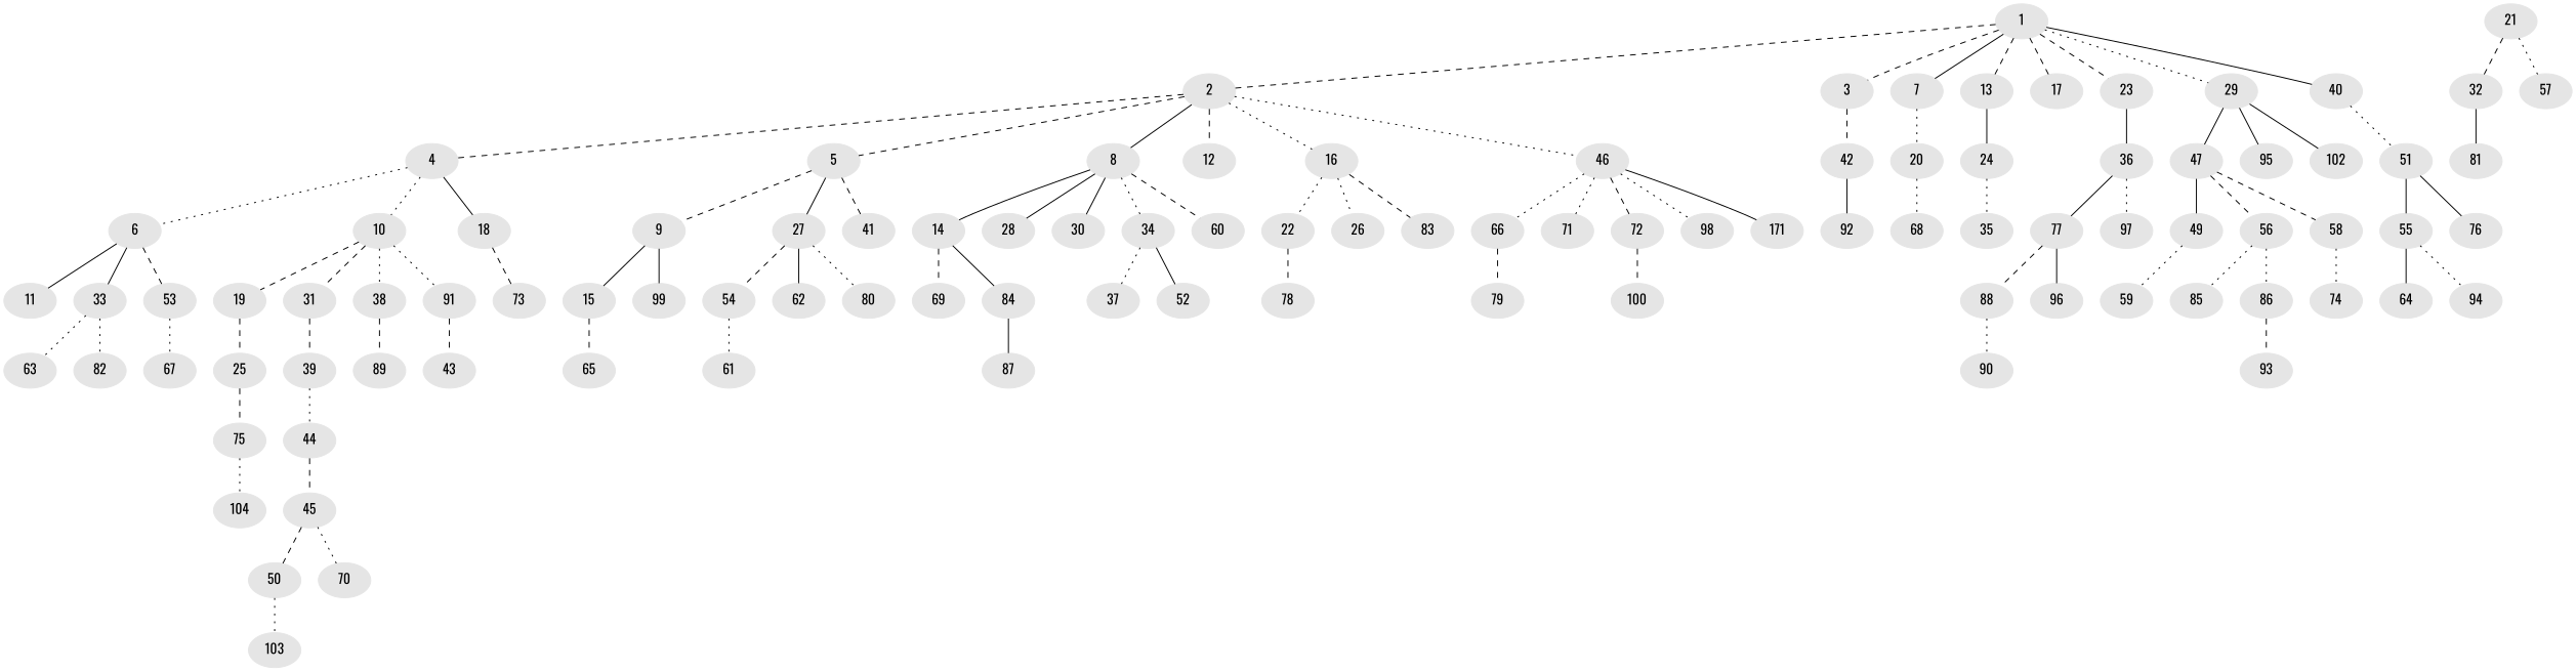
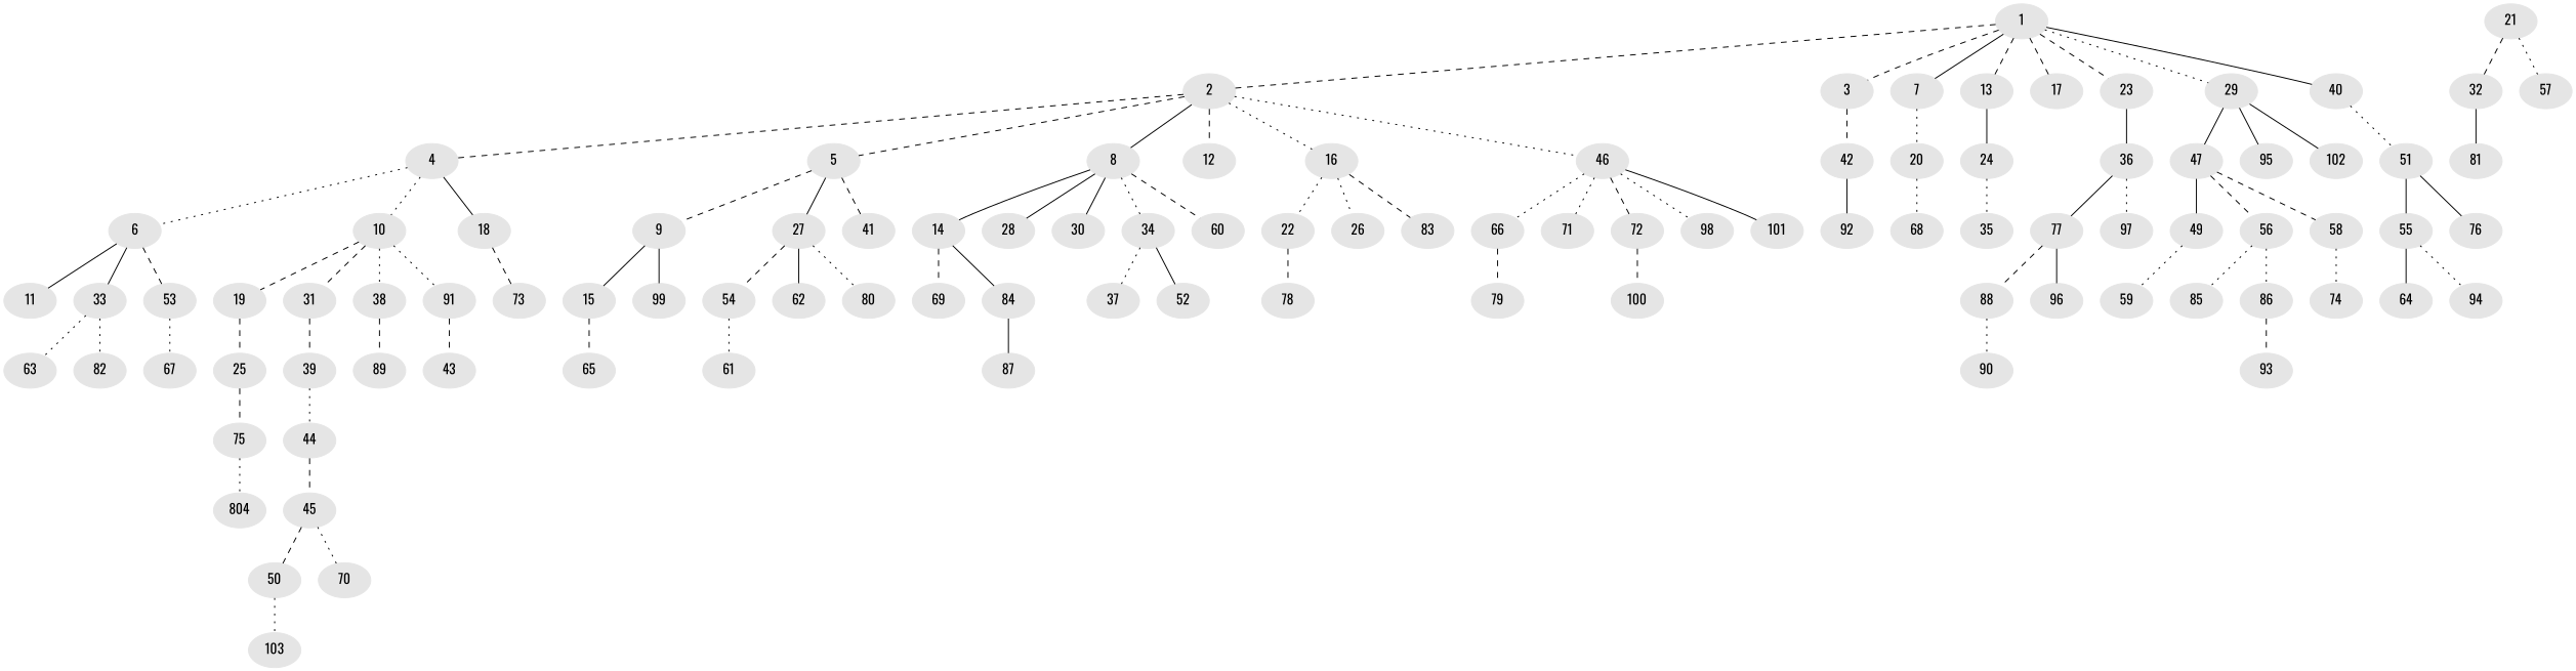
  graph {
    fontname=Oswald
    node [color=gray90 fontname=Oswald style=filled]
    edge [fontname=Oswald style=dashed]
    1
    2
    3
    7
    13
    17
    23
    29
    40
    4
    5
    8
    12
    16
    46
    42
    20
    24
    36
    47
    95
    102
    77
    97
    51
    6
    10
    18
    9
    27
    41
    14
    28
    30
    34
    60
    22
    26
    83
    66
    71
    72
    98
-   101 [label=171]
+   101
    92
    11
    33
    53
    19
    31
    38
    91
    73
    15
    99
    54
    62
    80
    63
    82
    67
    68
    69
    84
    37
    52
    65
    25
    39
    89
    43
    35
    87
    78
    21
    32
    57
    75
    81
-   104
+   104 [label=804]
    61
    49
    56
    58
    44
    88
    96
    45
    55
    76
    50
    70
    103
    79
    100
    59
    85
    86
    74
    64
    94
    93
    90
    1 -- 2
    1 -- 3
    1 -- 7 [style=solid]
    1 -- 13
    1 -- 17
    1 -- 23
    1 -- 29 [style=dotted]
    1 -- 40 [style=solid]
    2 -- 4
    2 -- 5
    2 -- 8 [style=solid]
    2 -- 12
    2 -- 16 [style=dotted]
    2 -- 46 [style=dotted]
    3 -- 42
    7 -- 20 [style=dotted]
    13 -- 24 [style=solid]
    23 -- 36 [style=solid]
    29 -- 47 [style=solid]
    29 -- 95 [style=solid]
    29 -- 102 [style=solid]
    40 -- 51 [style=dotted]
    4 -- 6 [style=dotted]
    4 -- 10 [style=dotted]
    4 -- 18 [style=solid]
    5 -- 9
    5 -- 27 [style=solid]
    5 -- 41
    8 -- 14 [style=solid]
    8 -- 28 [style=solid]
    8 -- 30 [style=solid]
    8 -- 34 [style=dotted]
    8 -- 60
    16 -- 22 [style=dotted]
    16 -- 26 [style=dotted]
    16 -- 83
    46 -- 66 [style=dotted]
    46 -- 71 [style=dotted]
    46 -- 72
    46 -- 98 [style=dotted]
    46 -- 101 [style=solid]
    42 -- 92 [style=solid]
    20 -- 68 [style=dotted]
    24 -- 35 [style=dotted]
    36 -- 77 [style=solid]
    36 -- 97 [style=dotted]
    47 -- 49 [style=solid]
    47 -- 56
    47 -- 58
    77 -- 88
    77 -- 96 [style=solid]
    51 -- 55 [style=solid]
    51 -- 76 [style=solid]
    6 -- 11 [style=solid]
    6 -- 33 [style=solid]
    6 -- 53
    10 -- 19
    10 -- 31
    10 -- 38 [style=dotted]
    10 -- 91 [style=dotted]
    18 -- 73
    9 -- 15 [style=solid]
    9 -- 99 [style=solid]
    27 -- 54
    27 -- 62 [style=solid]
    27 -- 80 [style=dotted]
    14 -- 69
    14 -- 84 [style=solid]
    34 -- 37 [style=dotted]
    34 -- 52 [style=solid]
    22 -- 78
    66 -- 79
    72 -- 100
    33 -- 63 [style=dotted]
    33 -- 82 [style=dotted]
    53 -- 67 [style=dotted]
    19 -- 25
    31 -- 39
    38 -- 89
    91 -- 43
    15 -- 65
    54 -- 61 [style=dotted]
    84 -- 87 [style=solid]
    25 -- 75
    39 -- 44 [style=dotted]
    21 -- 32
    21 -- 57 [style=dotted]
    32 -- 81 [style=solid]
    75 -- 104 [style=dotted]
    49 -- 59 [style=dotted]
    56 -- 85 [style=dotted]
    56 -- 86 [style=dotted]
    58 -- 74 [style=dotted]
    44 -- 45
    88 -- 90 [style=dotted]
    45 -- 50
    45 -- 70 [style=dotted]
    55 -- 64 [style=solid]
    55 -- 94 [style=dotted]
    50 -- 103 [style=dotted]
    86 -- 93
  }
